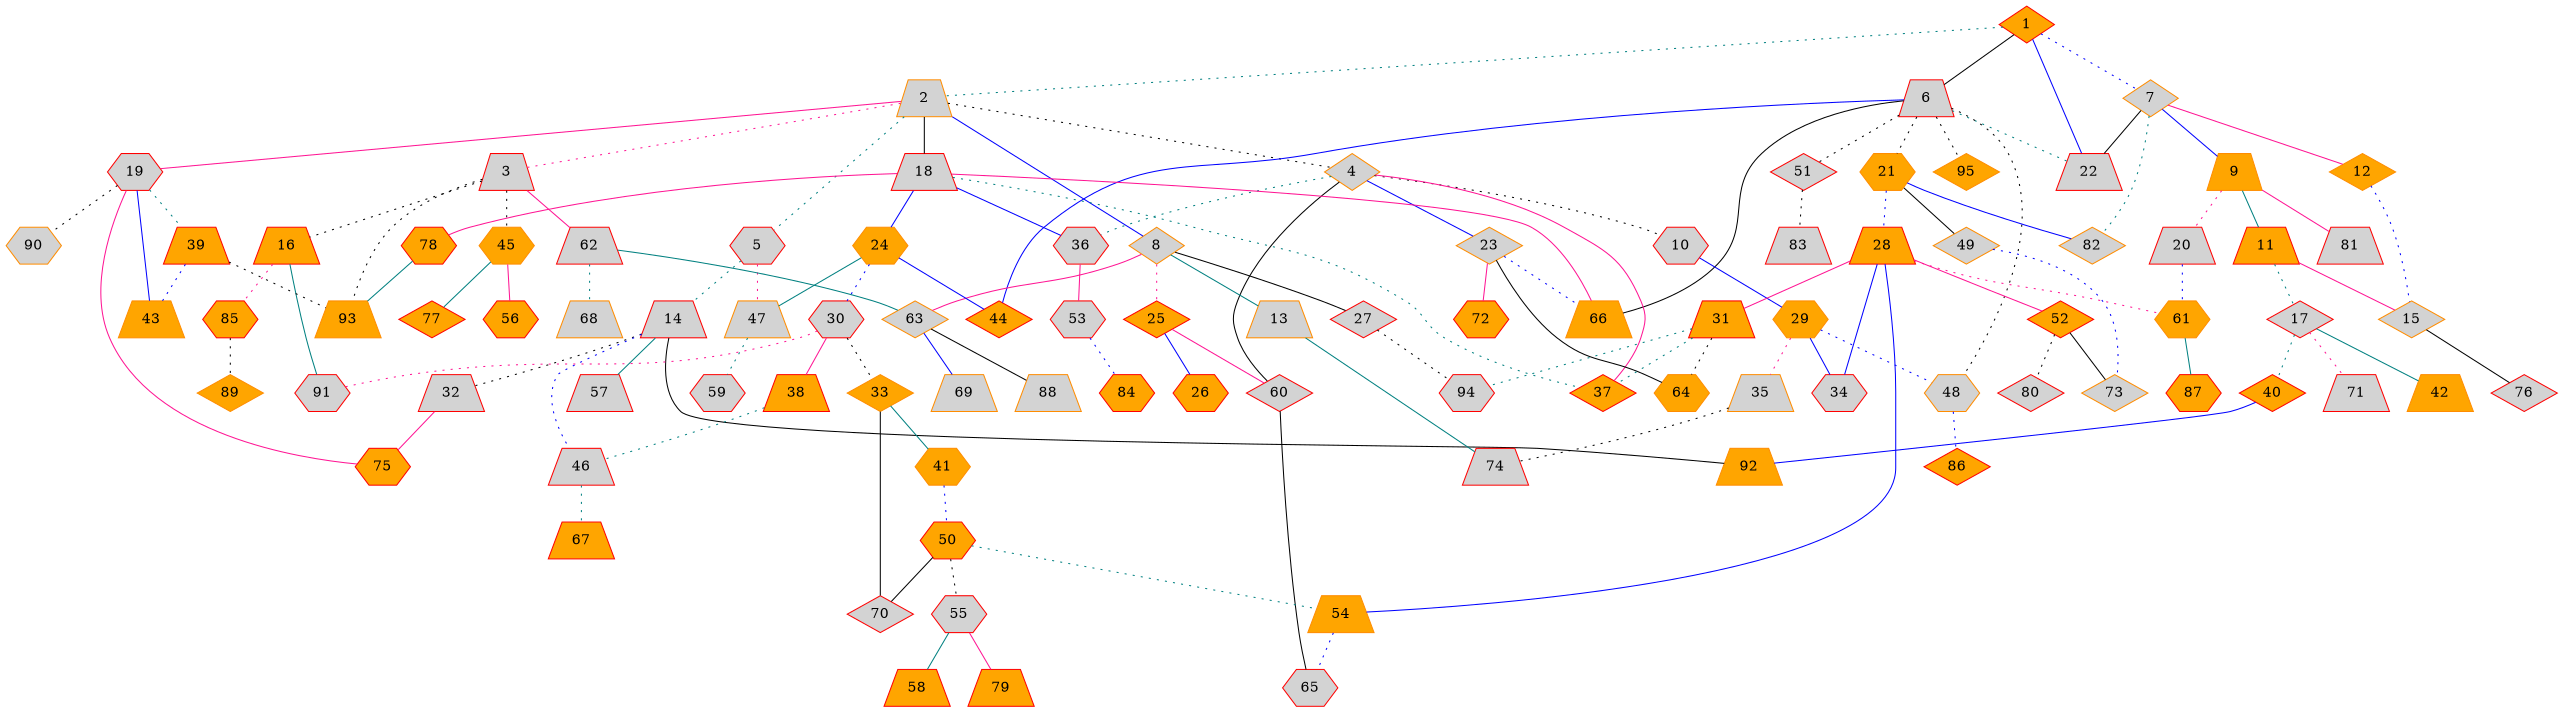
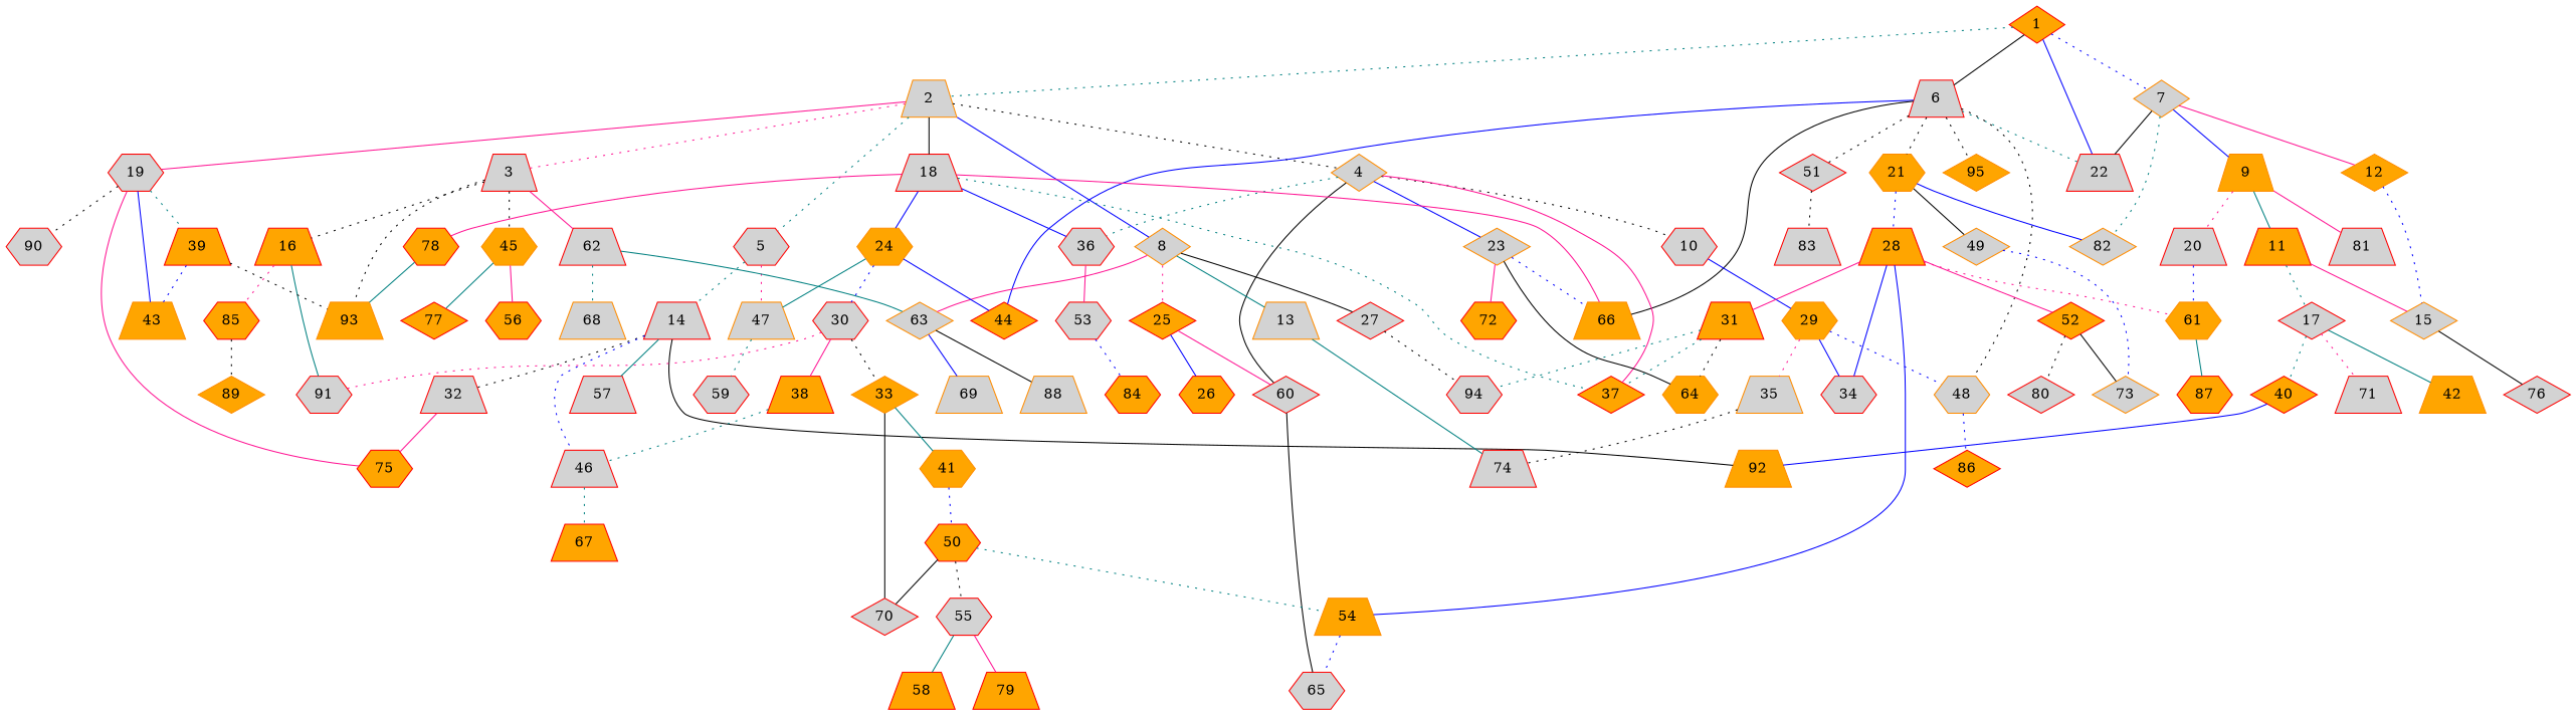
  graph {
    node [color=red fillcolor=lightgrey shape=trapezium style=filled]
    edge [color=black style=solid]
    1 [fillcolor=orange shape=diamond]
    2 [color=darkorange]
    6
    7 [color=darkorange shape=diamond]
    22
    3
    4 [color=darkorange shape=diamond]
    5 [shape=hexagon]
    8 [color=darkorange shape=diamond]
    18
    19 [shape=hexagon]
    21 [color=darkorange fillcolor=orange shape=hexagon]
    44 [fillcolor=orange shape=diamond]
    48 [color=darkorange shape=hexagon]
    51 [shape=diamond]
    66 [color=darkorange fillcolor=orange]
    95 [color=darkorange fillcolor=orange shape=diamond]
    9 [color=darkorange fillcolor=orange]
    12 [color=darkorange fillcolor=orange shape=diamond]
    82 [color=darkorange shape=diamond]
    16 [fillcolor=orange]
    45 [color=darkorange fillcolor=orange shape=hexagon]
    62
    93 [color=darkorange fillcolor=orange]
    10 [shape=hexagon]
    23 [color=darkorange shape=diamond]
    36 [shape=hexagon]
    37 [fillcolor=orange shape=diamond]
    60 [shape=diamond]
    14
    47 [color=darkorange]
    13 [color=darkorange]
    25 [fillcolor=orange shape=diamond]
    27 [shape=diamond]
    63 [color=darkorange shape=diamond]
    24 [color=darkorange fillcolor=orange shape=hexagon]
    78 [fillcolor=orange shape=hexagon]
    39 [fillcolor=orange]
    43 [color=darkorange fillcolor=orange]
    75 [fillcolor=orange shape=hexagon]
-   90 [color=darkorange shape=hexagon]
+   90 [shape=hexagon]
    85 [fillcolor=orange shape=hexagon]
    91 [shape=hexagon]
    56 [fillcolor=orange shape=hexagon]
    77 [fillcolor=orange shape=diamond]
    68 [color=darkorange]
    29 [color=darkorange fillcolor=orange shape=hexagon]
    64 [color=darkorange fillcolor=orange shape=hexagon]
    72 [fillcolor=orange shape=hexagon]
    53 [shape=hexagon]
    65 [shape=hexagon]
    32
    46
    57
    92 [color=darkorange fillcolor=orange]
    59 [shape=hexagon]
    28 [fillcolor=orange]
    49 [color=darkorange shape=diamond]
    86 [fillcolor=orange shape=diamond]
    83
    11 [fillcolor=orange]
    20
    81
    15 [color=darkorange shape=diamond]
    74
    26 [fillcolor=orange shape=hexagon]
    94 [shape=hexagon]
    69 [color=darkorange]
    88 [color=darkorange]
    17 [shape=diamond]
    61 [color=darkorange fillcolor=orange shape=hexagon]
    34 [shape=hexagon]
    35 [color=darkorange]
    76 [shape=diamond]
    40 [fillcolor=orange shape=diamond]
    42 [color=darkorange fillcolor=orange]
    71
    67 [fillcolor=orange]
    89 [color=darkorange fillcolor=orange shape=diamond]
    30 [shape=hexagon]
    87 [fillcolor=orange shape=hexagon]
    31 [fillcolor=orange]
    52 [fillcolor=orange shape=diamond]
    54 [color=darkorange fillcolor=orange]
    73 [color=darkorange shape=diamond]
    33 [color=darkorange fillcolor=orange shape=diamond]
    38 [fillcolor=orange]
    80 [shape=diamond]
    41 [color=darkorange fillcolor=orange shape=hexagon]
    70 [shape=diamond]
    50 [fillcolor=orange shape=hexagon]
    84 [fillcolor=orange shape=hexagon]
    55 [shape=hexagon]
    58 [fillcolor=orange]
    79 [fillcolor=orange]
    1 -- 2 [color=teal style=dotted]
    1 -- 6
    1 -- 7 [color=blue style=dotted]
    1 -- 22 [color=blue]
    2 -- 3 [color=deeppink style=dotted]
    2 -- 4 [style=dotted]
    2 -- 5 [color=teal style=dotted]
    2 -- 8 [color=blue]
    2 -- 18
    2 -- 19 [color=deeppink]
    6 -- 22 [color=teal style=dotted]
    6 -- 21 [style=dotted]
    6 -- 44 [color=blue]
    6 -- 48 [style=dotted]
    6 -- 51 [style=dotted]
    6 -- 66
    6 -- 95 [style=dotted]
    7 -- 22
    7 -- 9 [color=blue]
    7 -- 12 [color=deeppink]
    7 -- 82 [color=teal style=dotted]
    3 -- 16 [style=dotted]
    3 -- 45 [style=dotted]
    3 -- 62 [color=deeppink]
    3 -- 93 [style=dotted]
    4 -- 10 [style=dotted]
    4 -- 23 [color=blue]
    4 -- 36 [color=teal style=dotted]
    4 -- 37 [color=deeppink]
    4 -- 60
    5 -- 14 [color=teal style=dotted]
    5 -- 47 [color=deeppink style=dotted]
    8 -- 13 [color=teal]
    8 -- 25 [color=deeppink style=dotted]
    8 -- 27
    8 -- 63 [color=deeppink]
    18 -- 66 [color=deeppink]
    18 -- 36 [color=blue]
    18 -- 37 [color=teal style=dotted]
    18 -- 24 [color=blue]
    18 -- 78 [color=deeppink]
    19 -- 39 [color=teal style=dotted]
    19 -- 43 [color=blue]
    19 -- 75 [color=deeppink]
    19 -- 90 [style=dotted]
    21 -- 82 [color=blue]
    21 -- 28 [color=blue style=dotted]
    21 -- 49
    48 -- 86 [color=blue style=dotted]
    51 -- 83 [style=dotted]
    9 -- 11 [color=teal]
    9 -- 20 [color=deeppink style=dotted]
    9 -- 81 [color=deeppink]
    12 -- 15 [color=blue style=dotted]
    16 -- 85 [color=deeppink style=dotted]
    16 -- 91 [color=teal]
    45 -- 56 [color=deeppink]
    45 -- 77 [color=teal]
    62 -- 63 [color=teal]
    62 -- 68 [color=teal style=dotted]
    10 -- 29 [color=blue]
    23 -- 66 [color=blue style=dotted]
    23 -- 64
    23 -- 72 [color=deeppink]
    36 -- 53 [color=deeppink]
    60 -- 65
    14 -- 32 [style=dotted]
    14 -- 46 [color=blue style=dotted]
    14 -- 57 [color=teal]
    14 -- 92
    47 -- 59 [color=teal style=dotted]
    13 -- 74 [color=teal]
    25 -- 60 [color=deeppink]
    25 -- 26 [color=blue]
    27 -- 94 [style=dotted]
    63 -- 69 [color=blue]
    63 -- 88
    24 -- 44 [color=blue]
    24 -- 47 [color=teal]
    24 -- 30 [color=blue style=dotted]
    78 -- 93 [color=teal]
    39 -- 93 [style=dotted]
    39 -- 43 [color=blue style=dotted]
    85 -- 89 [style=dotted]
    29 -- 48 [color=blue style=dotted]
    29 -- 34 [color=blue]
    29 -- 35 [color=deeppink style=dotted]
    53 -- 84 [color=blue style=dotted]
    32 -- 75 [color=deeppink]
    46 -- 67 [color=teal style=dotted]
    28 -- 61 [color=deeppink style=dotted]
    28 -- 34 [color=blue]
    28 -- 31 [color=deeppink]
    28 -- 52 [color=deeppink]
    28 -- 54 [color=blue]
    49 -- 73 [color=blue style=dotted]
    11 -- 15 [color=deeppink]
    11 -- 17 [color=teal style=dotted]
    20 -- 61 [color=blue style=dotted]
    15 -- 76
    17 -- 40 [color=teal style=dotted]
    17 -- 42 [color=teal]
    17 -- 71 [color=deeppink style=dotted]
    61 -- 87 [color=teal]
    35 -- 74 [style=dotted]
    40 -- 92 [color=blue]
    30 -- 91 [color=deeppink style=dotted]
    30 -- 33 [style=dotted]
    30 -- 38 [color=deeppink]
    31 -- 37 [color=teal style=dotted]
    31 -- 64 [style=dotted]
    31 -- 94 [color=teal style=dotted]
    52 -- 73
    52 -- 80 [style=dotted]
    54 -- 65 [color=blue style=dotted]
    33 -- 41 [color=teal]
    33 -- 70
    38 -- 46 [color=teal style=dotted]
    41 -- 50 [color=blue style=dotted]
    50 -- 54 [color=teal style=dotted]
    50 -- 70
    50 -- 55 [style=dotted]
    55 -- 58 [color=teal]
    55 -- 79 [color=deeppink]
  }
